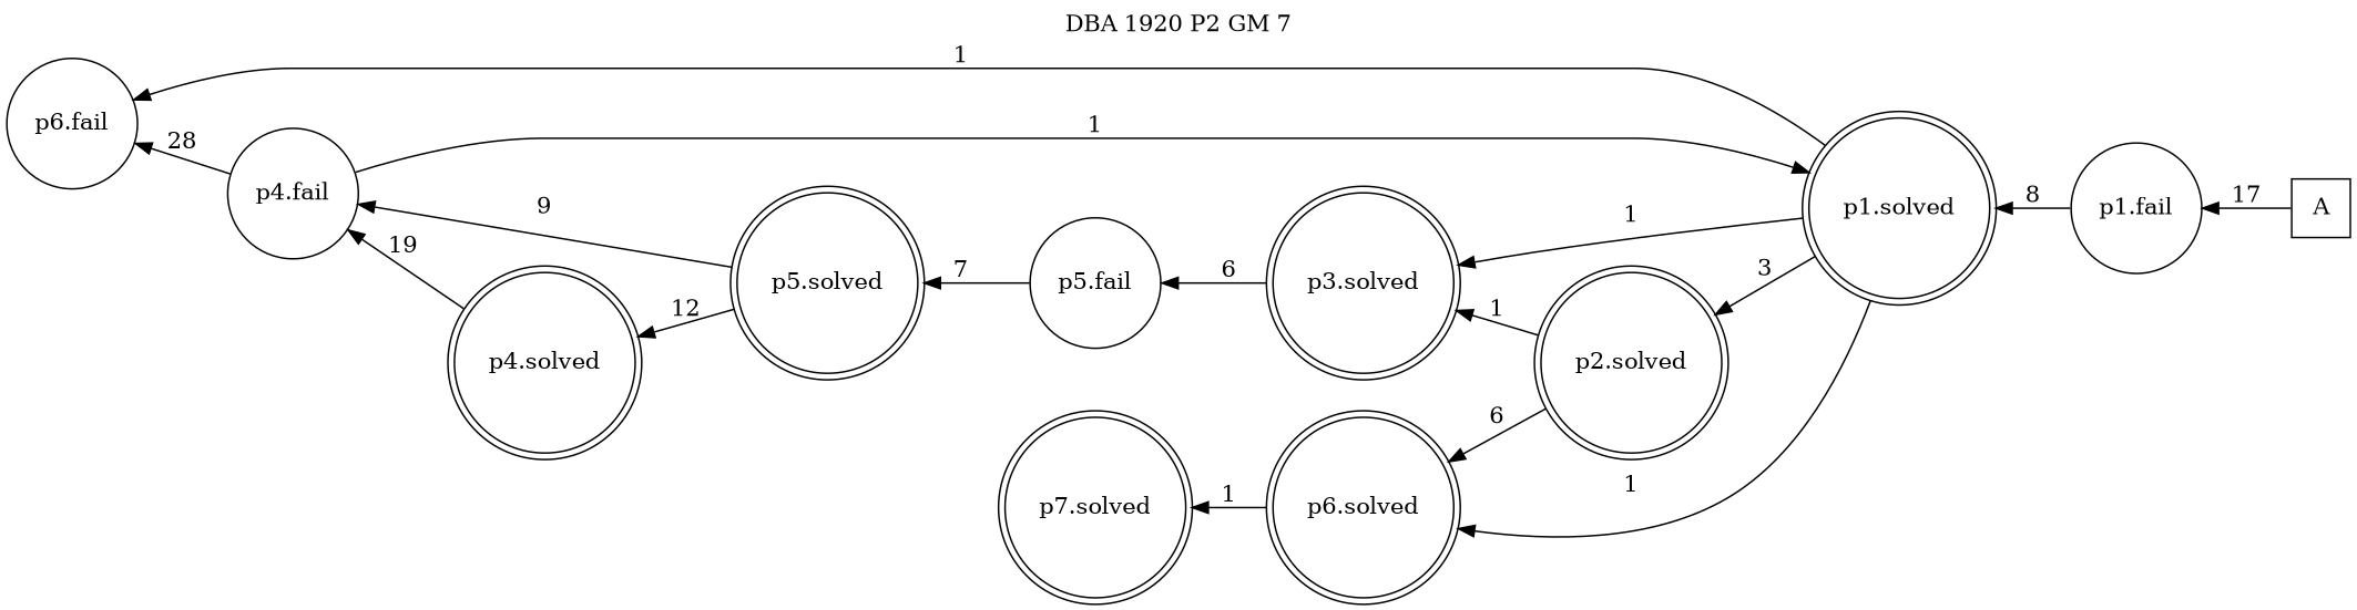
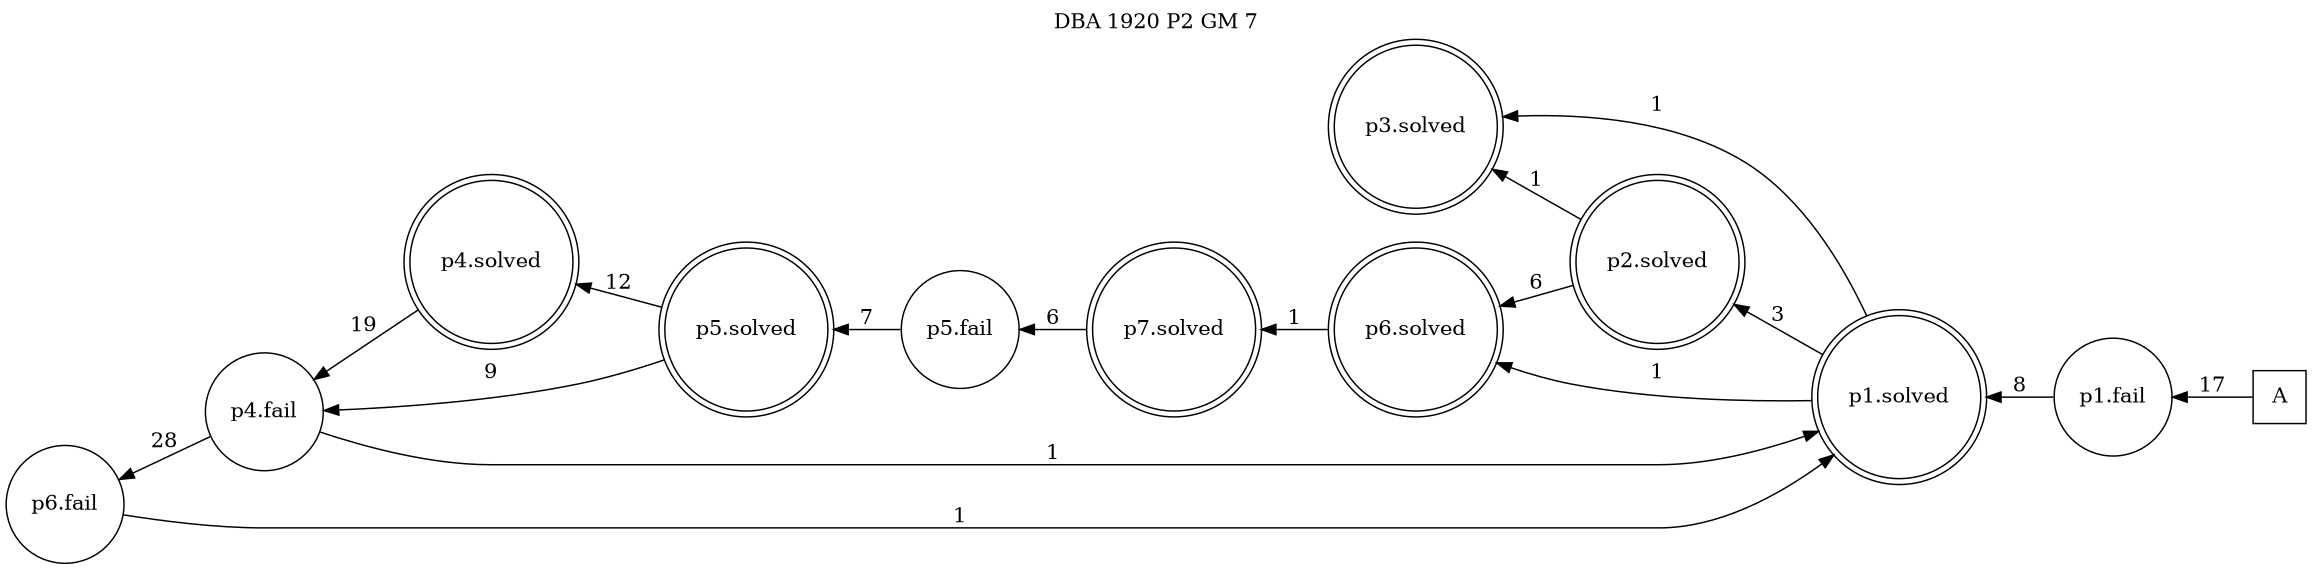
  digraph {
    label=" DBA 1920 P2 GM 7 "
    labelloc=tl
    rankdir=RL
    node [shape=doublecircle]
    n1 [label=A shape=square]
    n2 [label="p1.fail" shape=circle]
    n3 [label="p1.solved"]
    n4 [label="p2.solved"]
    n5 [label="p3.solved"]
    n6 [label="p6.fail" shape=circle]
    n7 [label="p6.solved"]
    n8 [label="p5.fail" shape=circle]
    n9 [label="p4.fail" shape=circle]
    n10 [label="p7.solved"]
    n11 [label="p5.solved"]
    n12 [label="p4.solved"]
    n1 -> n2 [label=17]
    n2 -> n3 [label=8]
    n3 -> n4 [label=3]
    n3 -> n5 [label=1]
-   n3 -> n6 [label=1]
+   n6 -> n3 [label=1]
    n3 -> n7 [label=1]
    n4 -> n5 [label=1]
    n4 -> n7 [label=6]
-   n5 -> n8 [label=6]
+   n10 -> n8 [label=6]
    n7 -> n10 [label=1]
    n8 -> n11 [label=7]
    n9 -> n3 [label=1]
    n9 -> n6 [label=28]
    n11 -> n9 [label=9]
    n11 -> n12 [label=12]
    n12 -> n9 [label=19]
  }
